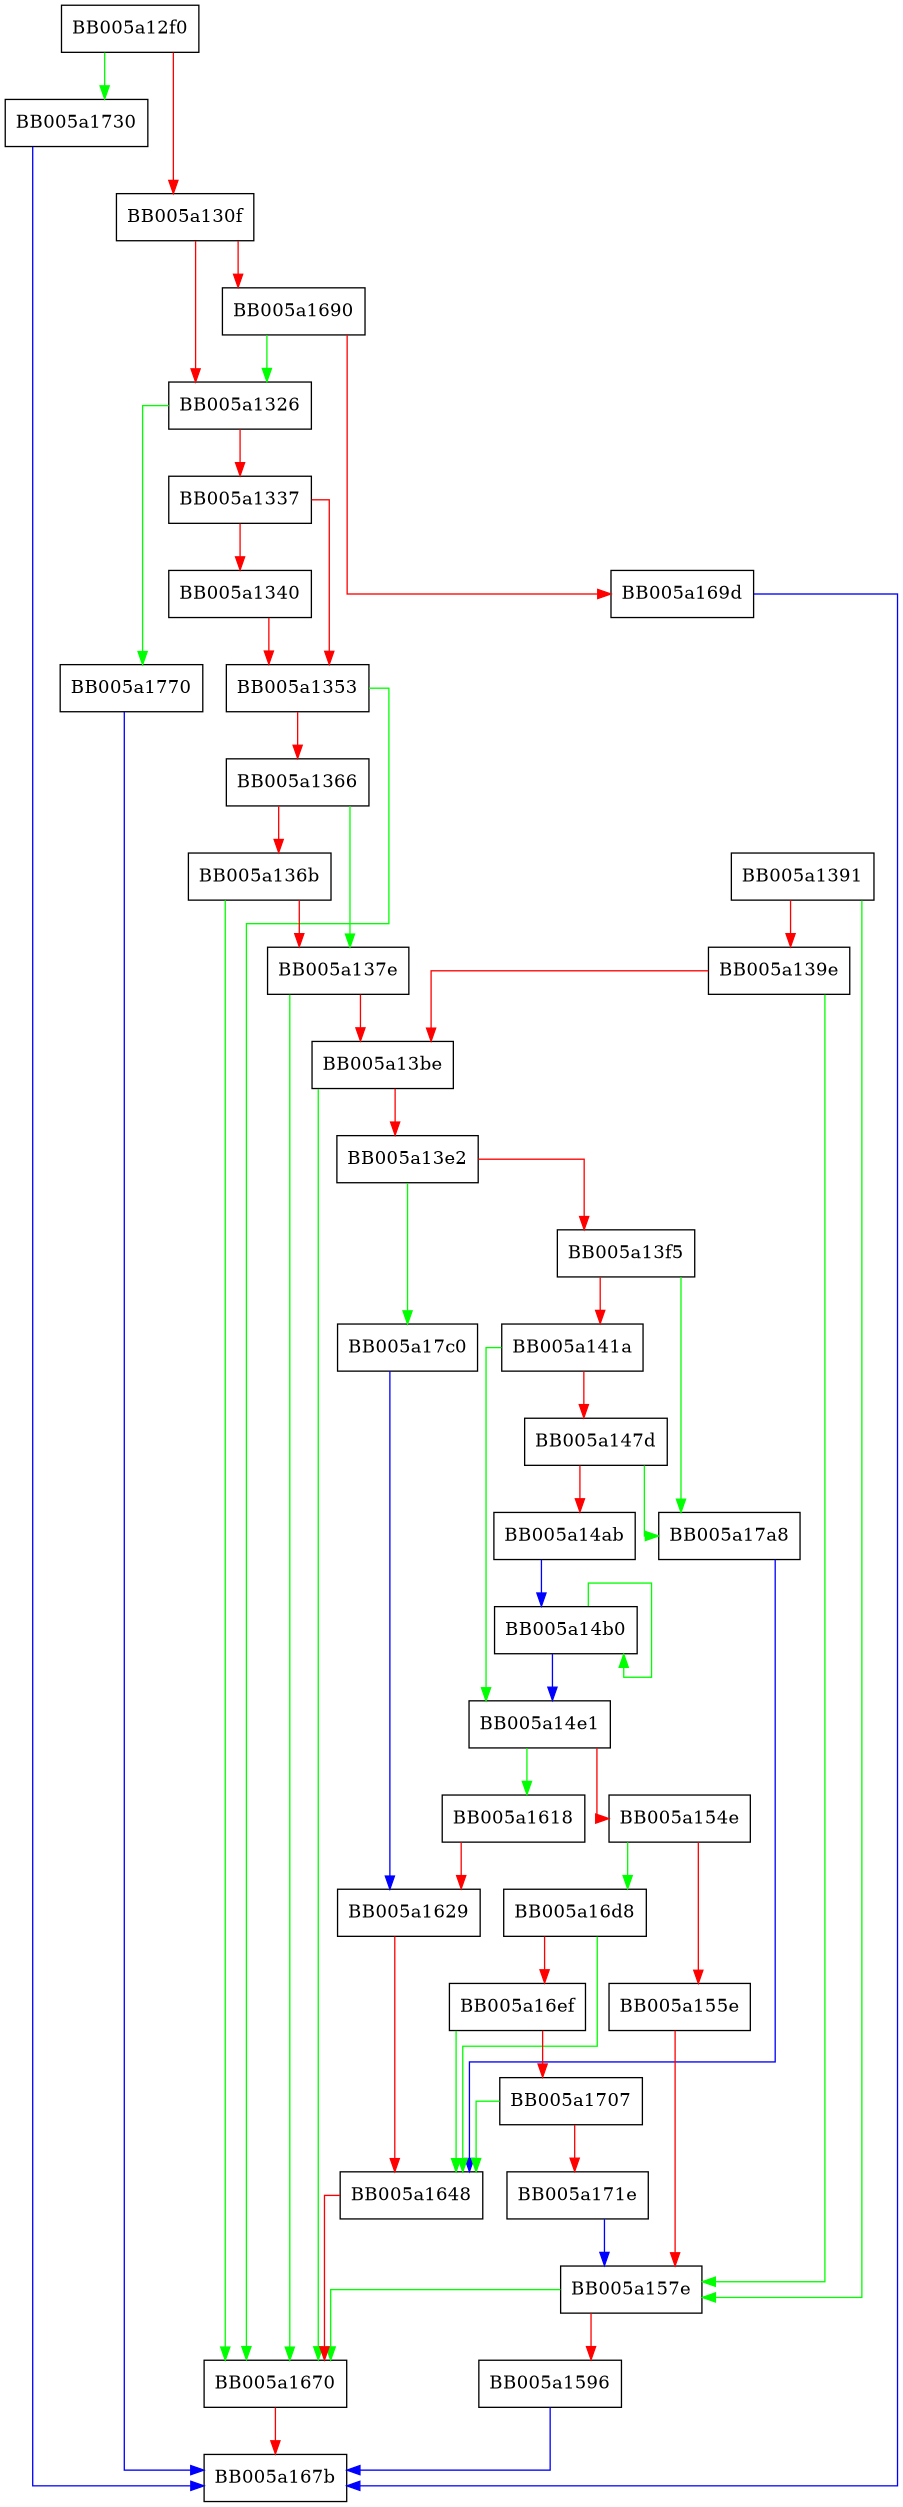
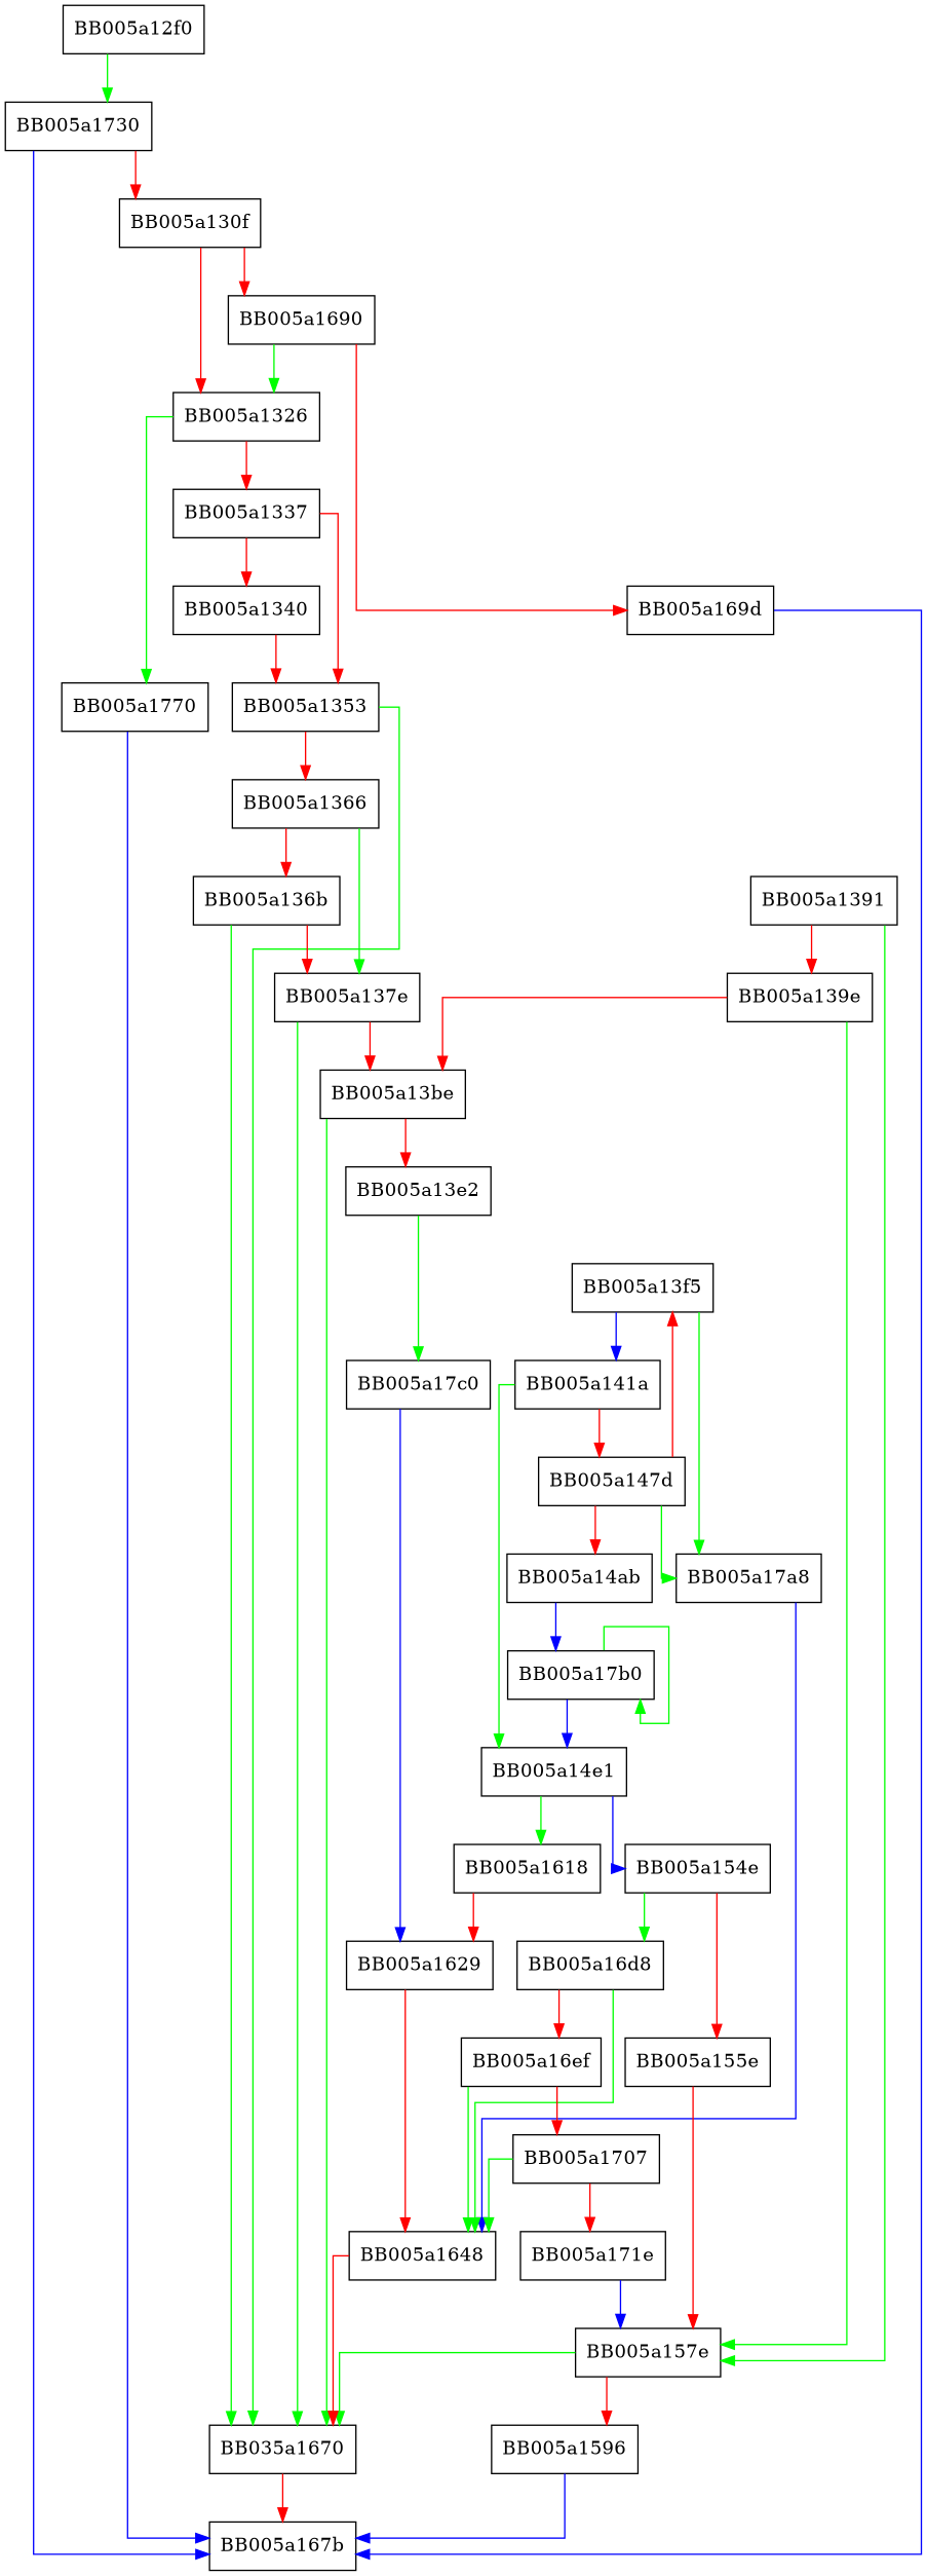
  digraph {
    splines=ortho
    node [shape=box]
    edge [color=red]
    BB005a12f0
    BB005a1730
    BB005a130f
    BB005a167b
    BB005a1690
    BB005a1326
    BB005a169d
    BB005a1770
    BB005a1337
    BB005a1353
    BB005a1340
-   BB005a1670
+   BB005a1670 [label=BB035a1670]
    BB005a1366
    BB005a137e
    BB005a136b
    BB005a13be
    BB005a1391
    BB005a157e
    BB005a139e
    BB005a1596
    BB005a13e2
    BB005a17c0
    BB005a13f5
    BB005a1629
    BB005a17a8
    BB005a141a
    BB005a1648
    BB005a14e1
    BB005a147d
    BB005a1618
    BB005a154e
    BB005a14ab
    BB005a16d8
    BB005a155e
-   BB005a14b0
+   BB005a14b0 [label=BB005a17b0]
    BB005a16ef
    BB005a1707
    BB005a171e
    BB005a12f0 -> BB005a1730 [color=green]
-   BB005a12f0 -> BB005a130f
+   BB005a1730 -> BB005a130f
    BB005a1730 -> BB005a167b [color=blue]
    BB005a130f -> BB005a1690
    BB005a130f -> BB005a1326
    BB005a1690 -> BB005a1326 [color=green]
    BB005a1690 -> BB005a169d
    BB005a1326 -> BB005a1770 [color=green]
    BB005a1326 -> BB005a1337
    BB005a169d -> BB005a167b [color=blue]
    BB005a1770 -> BB005a167b [color=blue]
    BB005a1337 -> BB005a1353
    BB005a1337 -> BB005a1340
    BB005a1353 -> BB005a1670 [color=green]
    BB005a1353 -> BB005a1366
    BB005a1340 -> BB005a1353
    BB005a1670 -> BB005a167b
    BB005a1366 -> BB005a137e [color=green]
    BB005a1366 -> BB005a136b
    BB005a137e -> BB005a1670 [color=green]
    BB005a137e -> BB005a13be
    BB005a136b -> BB005a1670 [color=green]
    BB005a136b -> BB005a137e
    BB005a13be -> BB005a1670 [color=green]
    BB005a13be -> BB005a13e2
    BB005a1391 -> BB005a157e [color=green]
    BB005a1391 -> BB005a139e
    BB005a157e -> BB005a1670 [color=green]
    BB005a157e -> BB005a1596
    BB005a139e -> BB005a13be
    BB005a139e -> BB005a157e [color=green]
    BB005a1596 -> BB005a167b [color=blue]
    BB005a13e2 -> BB005a17c0 [color=green]
-   BB005a13e2 -> BB005a13f5
+   BB005a147d -> BB005a13f5
    BB005a17c0 -> BB005a1629 [color=blue]
    BB005a13f5 -> BB005a17a8 [color=green]
-   BB005a13f5 -> BB005a141a
+   BB005a13f5 -> BB005a141a [color=blue]
    BB005a1629 -> BB005a1648
    BB005a17a8 -> BB005a1648 [color=blue]
    BB005a141a -> BB005a14e1 [color=green]
    BB005a141a -> BB005a147d
    BB005a1648 -> BB005a1670
    BB005a14e1 -> BB005a1618 [color=green]
-   BB005a14e1 -> BB005a154e
+   BB005a14e1 -> BB005a154e [color=blue]
    BB005a147d -> BB005a17a8 [color=green]
    BB005a147d -> BB005a14ab
    BB005a1618 -> BB005a1629
    BB005a154e -> BB005a16d8 [color=green]
    BB005a154e -> BB005a155e
    BB005a14ab -> BB005a14b0 [color=blue]
    BB005a16d8 -> BB005a1648 [color=green]
    BB005a16d8 -> BB005a16ef
    BB005a155e -> BB005a157e
    BB005a14b0 -> BB005a14e1 [color=blue]
    BB005a14b0 -> BB005a14b0 [color=green]
    BB005a16ef -> BB005a1648 [color=green]
    BB005a16ef -> BB005a1707
    BB005a1707 -> BB005a1648 [color=green]
    BB005a1707 -> BB005a171e
    BB005a171e -> BB005a157e [color=blue]
  }
